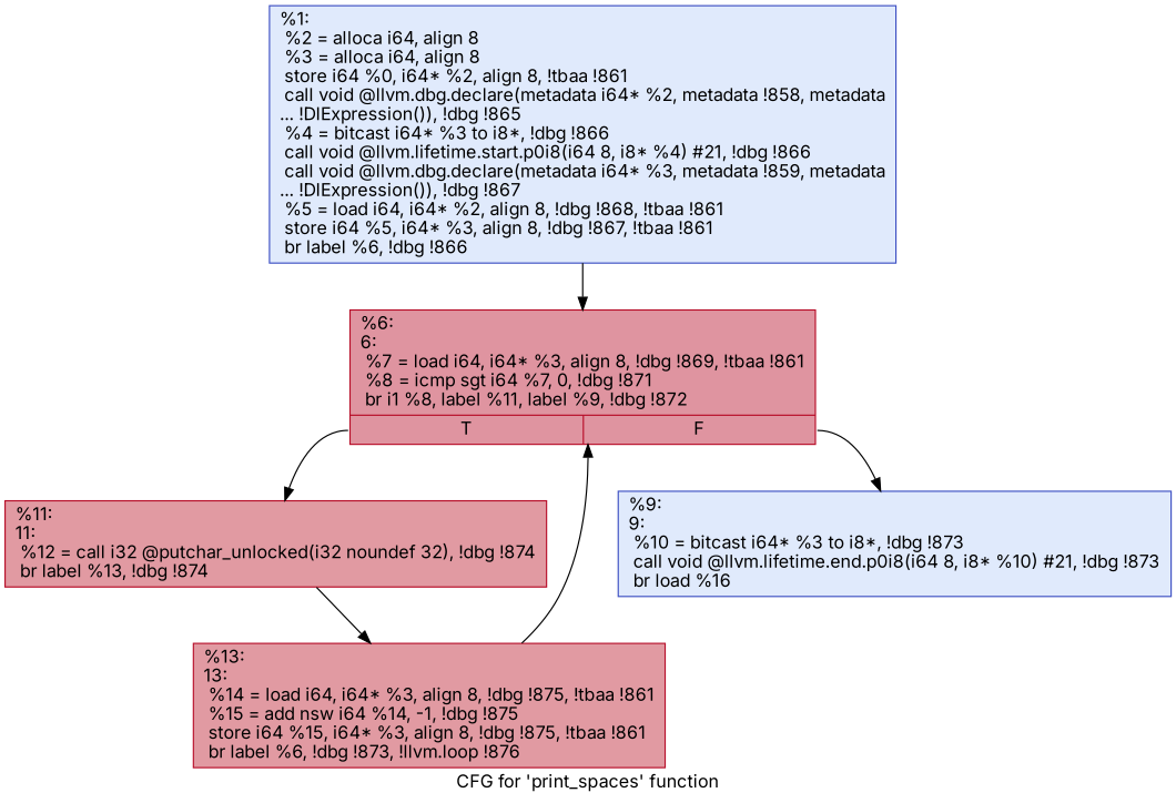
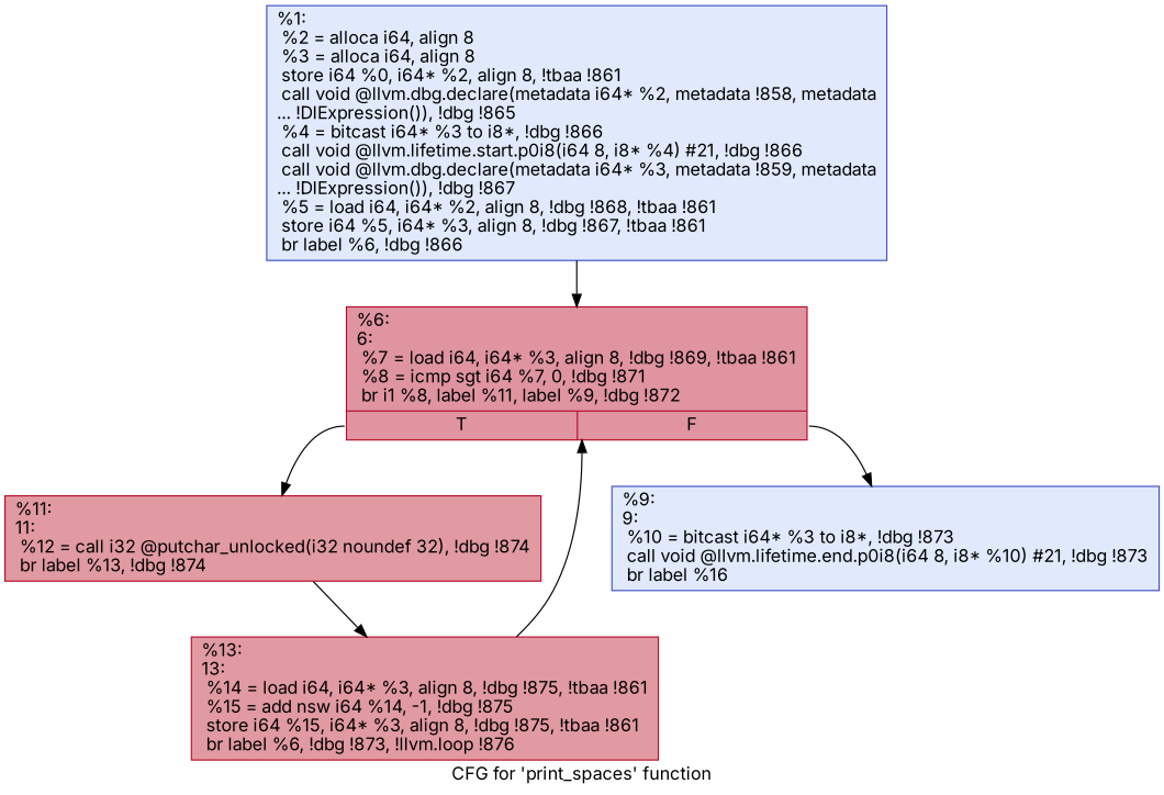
  digraph {
    fontname=Inter
    label="CFG for 'print_spaces' function"
    node [color="#b70d28ff" fillcolor="#b9d0f970" fontname=Inter shape=record style=filled]
    edge [fontname=Inter]
    n1 [color="#3d50c3ff" label="{%1:\l  %2 = alloca i64, align 8\l  %3 = alloca i64, align 8\l  store i64 %0, i64* %2, align 8, !tbaa !861\l  call void @llvm.dbg.declare(metadata i64* %2, metadata !858, metadata\l... !DIExpression()), !dbg !865\l  %4 = bitcast i64* %3 to i8*, !dbg !866\l  call void @llvm.lifetime.start.p0i8(i64 8, i8* %4) #21, !dbg !866\l  call void @llvm.dbg.declare(metadata i64* %3, metadata !859, metadata\l... !DIExpression()), !dbg !867\l  %5 = load i64, i64* %2, align 8, !dbg !868, !tbaa !861\l  store i64 %5, i64* %3, align 8, !dbg !867, !tbaa !861\l  br label %6, !dbg !866\l}"]
    n2 [fillcolor="#b70d2870" label="{%6:\l6:                                                \l  %7 = load i64, i64* %3, align 8, !dbg !869, !tbaa !861\l  %8 = icmp sgt i64 %7, 0, !dbg !871\l  br i1 %8, label %11, label %9, !dbg !872\l|{<s0>T|<s1>F}}"]
    n3 [fillcolor="#bb1b2c70" label="{%11:\l11:                                               \l  %12 = call i32 @putchar_unlocked(i32 noundef 32), !dbg !874\l  br label %13, !dbg !874\l}"]
-   n4 [color="#3d50c3ff" label="{%9:\l9:                                                \l  %10 = bitcast i64* %3 to i8*, !dbg !873\l  call void @llvm.lifetime.end.p0i8(i64 8, i8* %10) #21, !dbg !873\l  br load %16\l}"]
+   n4 [color="#3d50c3ff" label="{%9:\l9:                                                \l  %10 = bitcast i64* %3 to i8*, !dbg !873\l  call void @llvm.lifetime.end.p0i8(i64 8, i8* %10) #21, !dbg !873\l  br label %16\l}"]
    n5 [fillcolor="#bb1b2c70" label="{%13:\l13:                                               \l  %14 = load i64, i64* %3, align 8, !dbg !875, !tbaa !861\l  %15 = add nsw i64 %14, -1, !dbg !875\l  store i64 %15, i64* %3, align 8, !dbg !875, !tbaa !861\l  br label %6, !dbg !873, !llvm.loop !876\l}"]
    n1 -> n2
    n2 -> n3 [tailport=s0]
    n2 -> n4 [tailport=s1]
    n3 -> n5
    n5 -> n2
  }
